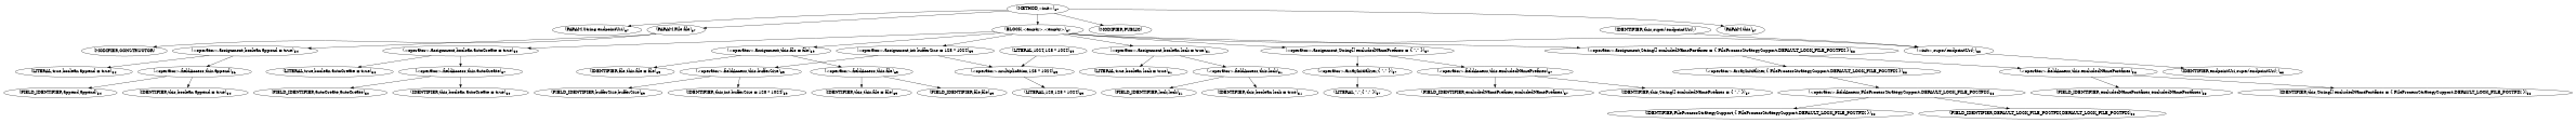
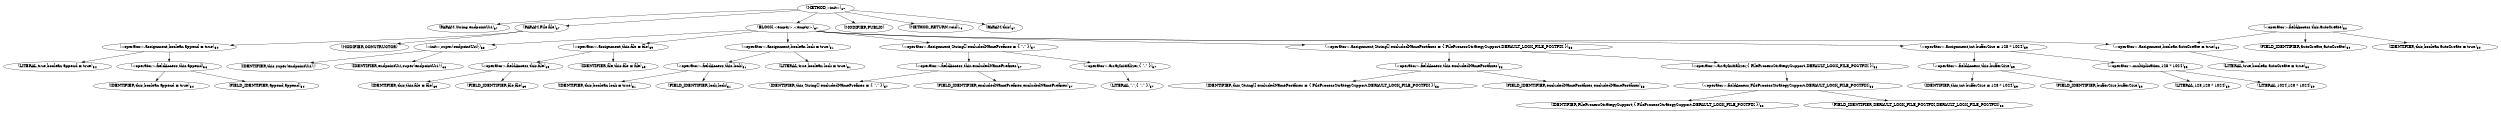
  digraph {
    n1 [label=<(METHOD,&lt;init&gt;)<SUB>67</SUB>>]
    n2 [label=<(PARAM,this)<SUB>67</SUB>>]
    n3 [label=<(PARAM,String endpointUri)<SUB>67</SUB>>]
    n4 [label=<(PARAM,File file)<SUB>67</SUB>>]
    n5 [label=<(BLOCK,&lt;empty&gt;,&lt;empty&gt;)<SUB>67</SUB>>]
    n6 [label=<(MODIFIER,PUBLIC)>]
+   n7 [label=<(METHOD_RETURN,void)<SUB>70</SUB>>]
    n8 [label=<(MODIFIER,CONSTRUCTOR)>]
    n9 [label=<(&lt;operator&gt;.assignment,boolean append = true)<SUB>54</SUB>>]
    n10 [label=<(&lt;operator&gt;.assignment,boolean autoCreate = true)<SUB>50</SUB>>]
    n11 [label=<(&lt;operator&gt;.assignment,boolean lock = true)<SUB>51</SUB>>]
    n12 [label=<(&lt;operator&gt;.assignment,String[] excludedNamePrefixes = { &quot;.&quot; })<SUB>57</SUB>>]
    n13 [label=<(&lt;operator&gt;.assignment,String[] excludedNamePostfixes = { FileProcessStrategySupport.DEFAULT_LOCK_FILE_POSTFIX })<SUB>58</SUB>>]
    n14 [label=<(&lt;operator&gt;.assignment,int bufferSize = 128 * 1024)<SUB>59</SUB>>]
    n15 [label=<(&lt;init&gt;,super(endpointUri);)<SUB>68</SUB>>]
    n16 [label=<(&lt;operator&gt;.assignment,this.file = file)<SUB>69</SUB>>]
-   n17 [label=<(&lt;operator&gt;.fieldAccess,this.autoCreate)<SUB>57</SUB>>]
+   n17 [label=<(&lt;operator&gt;.fieldAccess,this.autoCreate)<SUB>50</SUB>>]
    n18 [label=<(LITERAL,true,boolean autoCreate = true)<SUB>50</SUB>>]
    n19 [label=<(&lt;operator&gt;.fieldAccess,this.lock)<SUB>51</SUB>>]
    n20 [label=<(LITERAL,true,boolean lock = true)<SUB>51</SUB>>]
    n21 [label=<(&lt;operator&gt;.fieldAccess,this.append)<SUB>56</SUB>>]
    n22 [label=<(LITERAL,true,boolean append = true)<SUB>54</SUB>>]
    n23 [label=<(&lt;operator&gt;.fieldAccess,this.excludedNamePrefixes)<SUB>57</SUB>>]
    n24 [label=<(&lt;operator&gt;.arrayInitializer,{ &quot;.&quot; })<SUB>57</SUB>>]
    n25 [label=<(&lt;operator&gt;.fieldAccess,this.excludedNamePostfixes)<SUB>58</SUB>>]
    n26 [label=<(&lt;operator&gt;.arrayInitializer,{ FileProcessStrategySupport.DEFAULT_LOCK_FILE_POSTFIX })<SUB>58</SUB>>]
    n27 [label=<(&lt;operator&gt;.fieldAccess,this.bufferSize)<SUB>59</SUB>>]
    n28 [label=<(&lt;operator&gt;.multiplication,128 * 1024)<SUB>59</SUB>>]
    n29 [label=<(IDENTIFIER,this,super(endpointUri);)>]
    n30 [label=<(IDENTIFIER,endpointUri,super(endpointUri);)<SUB>68</SUB>>]
    n31 [label=<(&lt;operator&gt;.fieldAccess,this.file)<SUB>69</SUB>>]
    n32 [label=<(IDENTIFIER,file,this.file = file)<SUB>69</SUB>>]
    n33 [label=<(IDENTIFIER,this,boolean autoCreate = true)<SUB>50</SUB>>]
    n34 [label=<(FIELD_IDENTIFIER,autoCreate,autoCreate)<SUB>50</SUB>>]
    n35 [label=<(IDENTIFIER,this,boolean lock = true)<SUB>51</SUB>>]
    n36 [label=<(FIELD_IDENTIFIER,lock,lock)<SUB>51</SUB>>]
    n37 [label=<(IDENTIFIER,this,boolean append = true)<SUB>54</SUB>>]
    n38 [label=<(FIELD_IDENTIFIER,append,append)<SUB>54</SUB>>]
    n39 [label=<(IDENTIFIER,this,String[] excludedNamePrefixes = { &quot;.&quot; })<SUB>57</SUB>>]
    n40 [label=<(FIELD_IDENTIFIER,excludedNamePrefixes,excludedNamePrefixes)<SUB>57</SUB>>]
    n41 [label=<(LITERAL,&quot;.&quot;,{ &quot;.&quot; })<SUB>57</SUB>>]
    n42 [label=<(IDENTIFIER,this,String[] excludedNamePostfixes = { FileProcessStrategySupport.DEFAULT_LOCK_FILE_POSTFIX })<SUB>58</SUB>>]
    n43 [label=<(FIELD_IDENTIFIER,excludedNamePostfixes,excludedNamePostfixes)<SUB>58</SUB>>]
    n44 [label=<(&lt;operator&gt;.fieldAccess,FileProcessStrategySupport.DEFAULT_LOCK_FILE_POSTFIX)<SUB>58</SUB>>]
    n45 [label=<(IDENTIFIER,FileProcessStrategySupport,{ FileProcessStrategySupport.DEFAULT_LOCK_FILE_POSTFIX })<SUB>58</SUB>>]
    n46 [label=<(FIELD_IDENTIFIER,DEFAULT_LOCK_FILE_POSTFIX,DEFAULT_LOCK_FILE_POSTFIX)<SUB>58</SUB>>]
    n47 [label=<(IDENTIFIER,this,int bufferSize = 128 * 1024)<SUB>59</SUB>>]
    n48 [label=<(FIELD_IDENTIFIER,bufferSize,bufferSize)<SUB>59</SUB>>]
    n49 [label=<(LITERAL,128,128 * 1024)<SUB>59</SUB>>]
    n50 [label=<(LITERAL,1024,128 * 1024)<SUB>59</SUB>>]
    n51 [label=<(IDENTIFIER,this,this.file = file)<SUB>69</SUB>>]
    n52 [label=<(FIELD_IDENTIFIER,file,file)<SUB>69</SUB>>]
    n1 -> n2
    n1 -> n3
    n1 -> n4
    n1 -> n5
    n1 -> n6
+   n1 -> n7
    n4 -> n8
    n4 -> n9
    n5 -> n10
    n5 -> n11
    n5 -> n12
    n5 -> n13
    n5 -> n14
    n5 -> n15
    n5 -> n16
    n9 -> n21
    n9 -> n22
-   n10 -> n17
+   n17 -> n10
    n10 -> n18
    n11 -> n19
    n11 -> n20
    n12 -> n23
    n12 -> n24
    n13 -> n25
    n13 -> n26
    n14 -> n27
    n14 -> n28
-   n29 -> n15
+   n15 -> n29
    n15 -> n30
    n16 -> n31
    n16 -> n32
    n17 -> n33
    n17 -> n34
    n19 -> n35
    n19 -> n36
    n21 -> n37
    n21 -> n38
    n23 -> n39
    n23 -> n40
    n24 -> n41
    n25 -> n42
    n25 -> n43
    n26 -> n44
    n27 -> n47
    n27 -> n48
    n28 -> n49
-   n50 -> n28
+   n28 -> n50
    n31 -> n51
    n31 -> n52
    n44 -> n45
    n44 -> n46
  }
